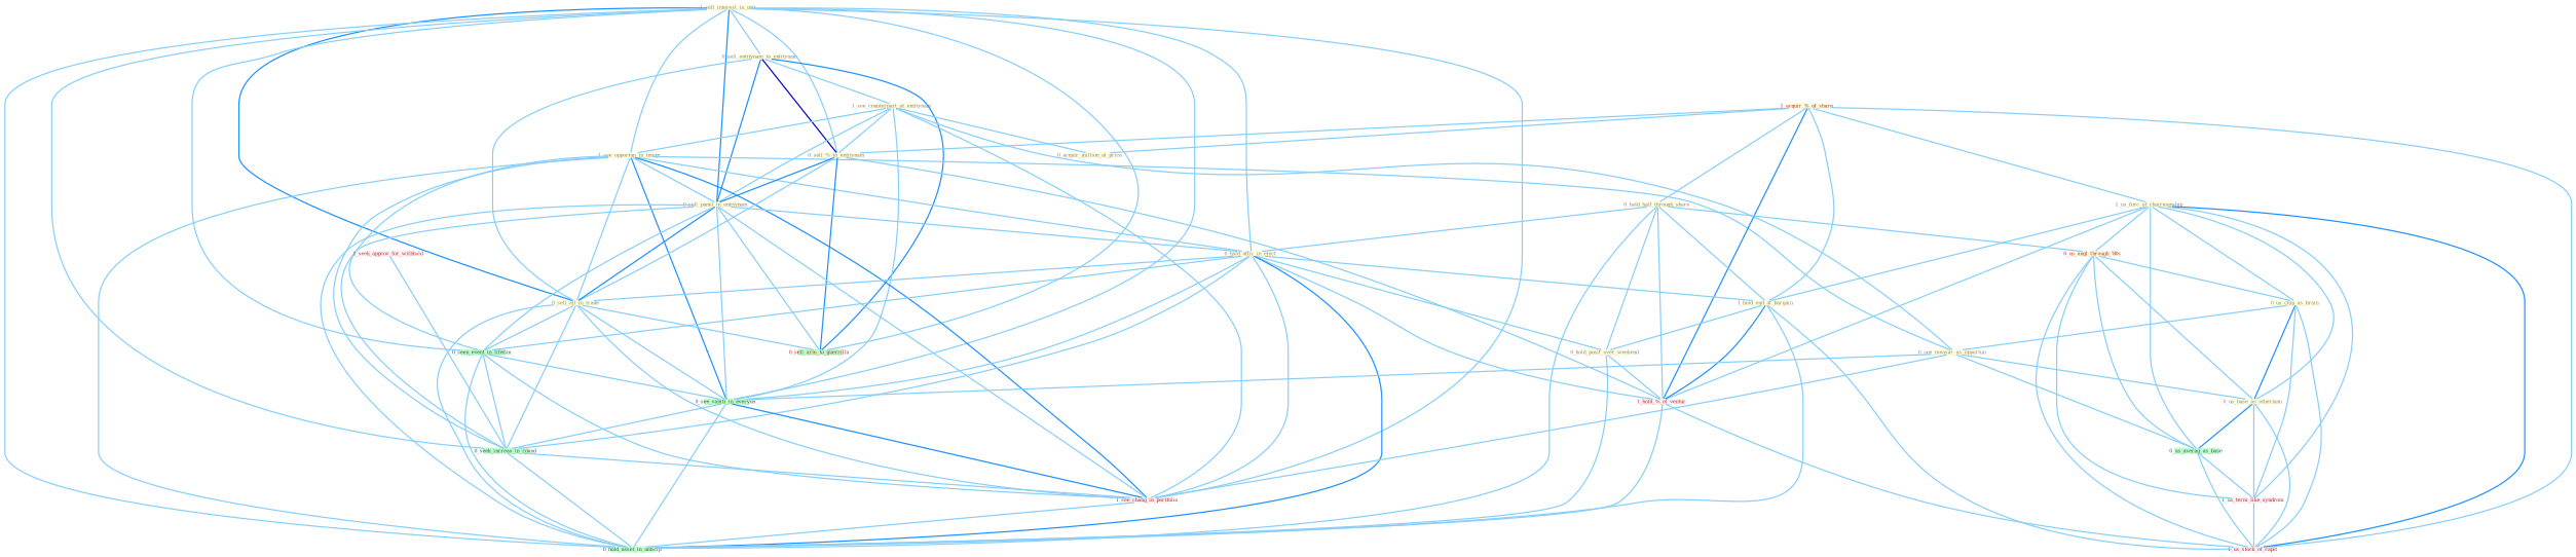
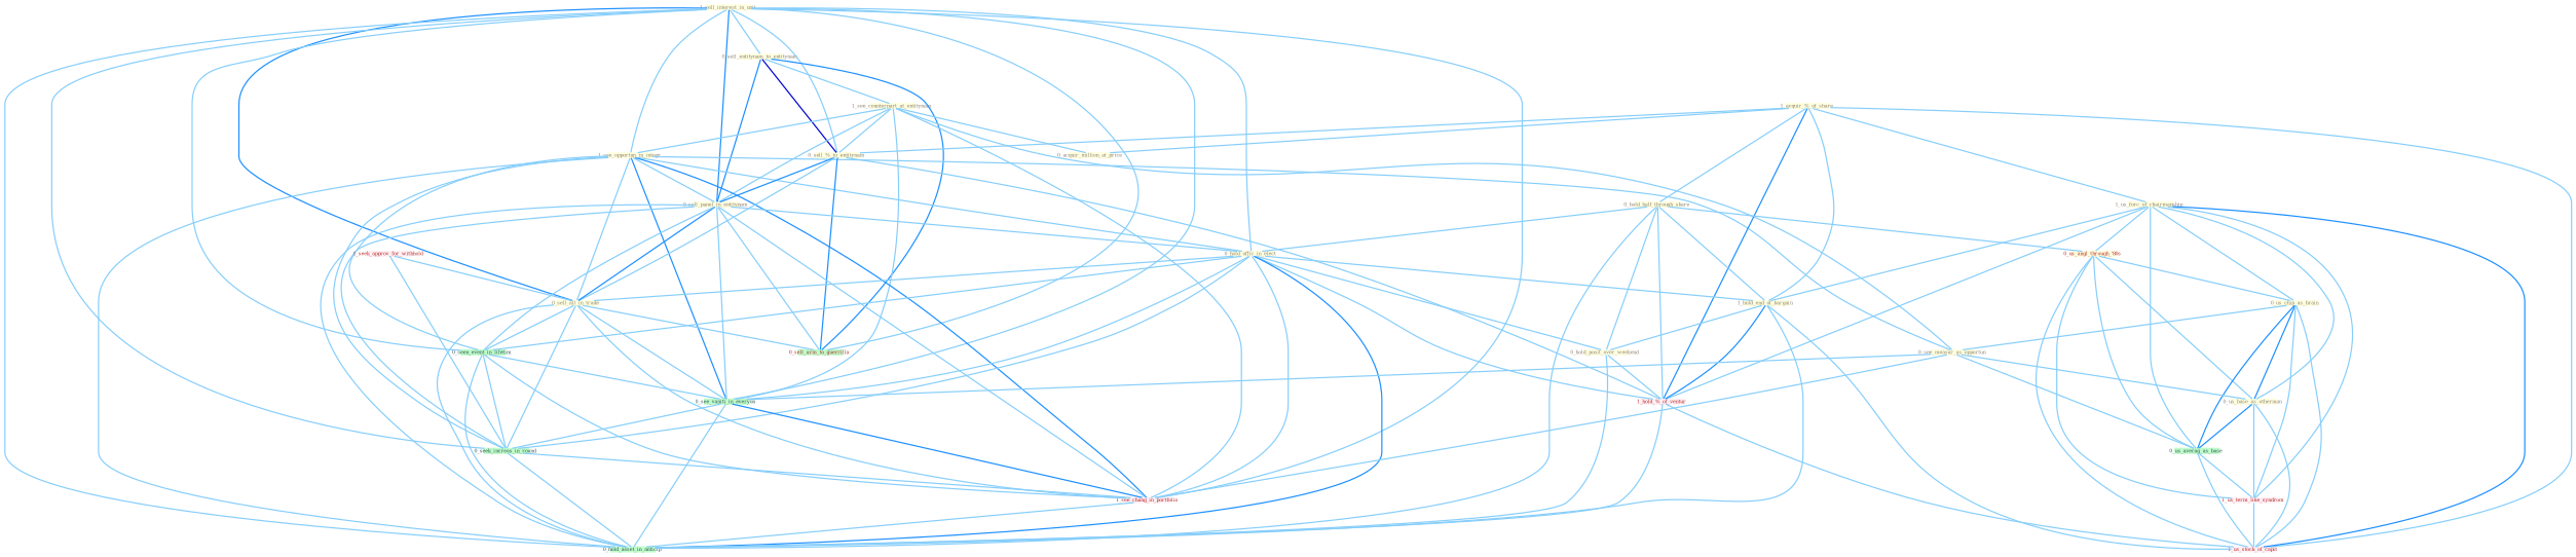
  graph {
    node [color="#ffffe0" fixedsize=true fontcolor="#8b7d6b" fontsize=4 shape=polygon style=filled]
    edge [color="#87cefa" w=1]
    "1_sell_interest_in_unit " [height=.06 width=.5]
    "0_sell_entitynam_to_entitynam " [height=.06 width=.5]
    "1_see_counterpart_at_entitynam " [height=.06 width=.5]
    "1_see_opportun_in_integr " [height=.06 width=.5]
-   "1_acquir_%_of_share " [fontcolor="#b22222" height=.06 width=.5]
+   "1_acquir_%_of_share " [height=.06 width=.5]
    "1_us_forc_of_chairmanship " [height=.06 width=.5]
    "0_sell_%_to_entitynam " [height=.06 width=.5]
    "0_hold_half_through_share " [height=.06 width=.5]
    "0_sell_panel_in_entitynam " [height=.06 width=.5]
    "0_us_angl_through_'80s " [fontcolor="#b22222" height=.06 width=.5]
    "0_us_chip_as_brain " [height=.06 width=.5]
    "0_hold_offic_in_elect " [height=.06 width=.5]
    "0_acquir_million_at_price " [height=.06 width=.5]
    "0_sell_all_in_trade " [height=.06 width=.5]
    "1_hold_end_of_bargain " [height=.06 width=.5]
    "0_see_measur_as_opportun " [height=.06 width=.5]
    "0_us_base_as_othernum " [height=.06 width=.5]
    "0_hold_posit_over_weekend " [height=.06 width=.5]
    "1_us_term_like_syndrom " [color="#fff0f5" fontcolor="#b22222" height=.06 width=.5]
    "1_seek_approv_for_withhold " [color="#fff0f5" fontcolor="#b22222" height=.06 width=.5]
    "1_hold_%_of_ventur " [color="#fff0f5" fontcolor="#b22222" height=.06 width=.5]
    "1_us_stock_of_capit " [color="#fff0f5" fontcolor="#b22222" height=.06 width=.5]
    "1_see_chang_in_portfolio " [color="#fff0f5" fontcolor="#b22222" height=.06 width=.5]
    "0_seen_event_in_lifetim " [color="#BDFCC9" fontcolor="#2f4f4f" height=.06 width=.5]
    "0_see_vaniti_in_everyon " [color="#BDFCC9" fontcolor="#2f4f4f" height=.06 width=.5]
    "0_sell_arm_to_guerrilla " [color="#BDFCC9" fontcolor="#b22222" height=.06 width=.5]
    "0_seek_increas_in_round " [color="#BDFCC9" fontcolor="#2f4f4f" height=.06 width=.5]
    "0_hold_asset_in_anticip " [color="#BDFCC9" fontcolor="#2f4f4f" height=.06 width=.5]
    "0_us_averag_as_base " [color="#BDFCC9" fontcolor="#2f4f4f" height=.06 width=.5]
    subgraph sub_1 {
      "1_sell_interest_in_unit "
      "0_sell_entitynam_to_entitynam "
      "1_see_counterpart_at_entitynam "
      "1_see_opportun_in_integr "
      "1_acquir_%_of_share "
      "1_us_forc_of_chairmanship "
      "0_sell_%_to_entitynam "
      "0_hold_half_through_share "
      "0_sell_panel_in_entitynam "
      "0_us_angl_through_'80s "
      "0_us_chip_as_brain "
      "0_hold_offic_in_elect "
      "0_acquir_million_at_price "
      "0_sell_all_in_trade "
      "1_hold_end_of_bargain "
      "0_see_measur_as_opportun "
      "0_us_base_as_othernum "
      "0_hold_posit_over_weekend "
    }
    subgraph sub_2 {
      "1_us_term_like_syndrom "
      "1_seek_approv_for_withhold "
      "1_hold_%_of_ventur "
      "1_us_stock_of_capit "
      "1_see_chang_in_portfolio "
    }
    "1_sell_interest_in_unit " -- "0_sell_entitynam_to_entitynam "
    "1_sell_interest_in_unit " -- "1_see_opportun_in_integr "
    "1_sell_interest_in_unit " -- "0_sell_%_to_entitynam "
    "1_sell_interest_in_unit " -- "0_sell_panel_in_entitynam " [color="#1e90ff" w=2]
    "1_sell_interest_in_unit " -- "0_hold_offic_in_elect "
    "1_sell_interest_in_unit " -- "0_sell_all_in_trade " [color="#1e90ff" w=2]
    "1_sell_interest_in_unit " -- "1_see_chang_in_portfolio "
    "1_sell_interest_in_unit " -- "0_seen_event_in_lifetim "
    "1_sell_interest_in_unit " -- "0_see_vaniti_in_everyon "
    "1_sell_interest_in_unit " -- "0_sell_arm_to_guerrilla "
    "1_sell_interest_in_unit " -- "0_seek_increas_in_round "
    "1_sell_interest_in_unit " -- "0_hold_asset_in_anticip "
    "0_sell_entitynam_to_entitynam " -- "1_see_counterpart_at_entitynam "
    "0_sell_entitynam_to_entitynam " -- "0_sell_%_to_entitynam " [color="#0000cd" w=3]
    "0_sell_entitynam_to_entitynam " -- "0_sell_panel_in_entitynam " [color="#1e90ff" w=2]
-   "0_sell_entitynam_to_entitynam " -- "0_sell_all_in_trade "
+   "1_seek_approv_for_withhold " -- "0_sell_all_in_trade "
    "0_sell_entitynam_to_entitynam " -- "0_sell_arm_to_guerrilla " [color="#1e90ff" w=2]
    "1_see_counterpart_at_entitynam " -- "1_see_opportun_in_integr "
    "1_see_counterpart_at_entitynam " -- "0_sell_%_to_entitynam "
    "1_see_counterpart_at_entitynam " -- "0_sell_panel_in_entitynam "
    "1_see_counterpart_at_entitynam " -- "0_acquir_million_at_price "
    "1_see_counterpart_at_entitynam " -- "0_see_measur_as_opportun "
    "1_see_counterpart_at_entitynam " -- "1_see_chang_in_portfolio "
    "1_see_counterpart_at_entitynam " -- "0_see_vaniti_in_everyon "
    "1_see_opportun_in_integr " -- "0_sell_panel_in_entitynam "
    "1_see_opportun_in_integr " -- "0_hold_offic_in_elect "
    "1_see_opportun_in_integr " -- "0_sell_all_in_trade "
    "1_see_opportun_in_integr " -- "0_see_measur_as_opportun "
    "1_see_opportun_in_integr " -- "1_see_chang_in_portfolio " [color="#1e90ff" w=2]
    "1_see_opportun_in_integr " -- "0_seen_event_in_lifetim "
    "1_see_opportun_in_integr " -- "0_see_vaniti_in_everyon " [color="#1e90ff" w=2]
    "1_see_opportun_in_integr " -- "0_seek_increas_in_round "
    "1_see_opportun_in_integr " -- "0_hold_asset_in_anticip "
    "1_acquir_%_of_share " -- "1_us_forc_of_chairmanship "
    "1_acquir_%_of_share " -- "0_sell_%_to_entitynam "
    "1_acquir_%_of_share " -- "0_hold_half_through_share "
    "1_acquir_%_of_share " -- "0_acquir_million_at_price "
    "1_acquir_%_of_share " -- "1_hold_end_of_bargain "
    "1_acquir_%_of_share " -- "1_hold_%_of_ventur " [color="#1e90ff" w=2]
    "1_acquir_%_of_share " -- "1_us_stock_of_capit "
    "1_us_forc_of_chairmanship " -- "0_us_angl_through_'80s "
    "1_us_forc_of_chairmanship " -- "0_us_chip_as_brain "
    "1_us_forc_of_chairmanship " -- "1_hold_end_of_bargain "
    "1_us_forc_of_chairmanship " -- "0_us_base_as_othernum "
    "1_us_forc_of_chairmanship " -- "1_us_term_like_syndrom "
    "1_us_forc_of_chairmanship " -- "1_hold_%_of_ventur "
    "1_us_forc_of_chairmanship " -- "1_us_stock_of_capit " [color="#1e90ff" w=2]
    "1_us_forc_of_chairmanship " -- "0_us_averag_as_base "
    "0_sell_%_to_entitynam " -- "0_sell_panel_in_entitynam " [color="#1e90ff" w=2]
    "0_sell_%_to_entitynam " -- "0_sell_all_in_trade "
    "0_sell_%_to_entitynam " -- "1_hold_%_of_ventur "
    "0_sell_%_to_entitynam " -- "0_sell_arm_to_guerrilla " [color="#1e90ff" w=2]
    "0_hold_half_through_share " -- "0_us_angl_through_'80s "
    "0_hold_half_through_share " -- "0_hold_offic_in_elect "
    "0_hold_half_through_share " -- "1_hold_end_of_bargain "
    "0_hold_half_through_share " -- "0_hold_posit_over_weekend "
    "0_hold_half_through_share " -- "1_hold_%_of_ventur "
    "0_hold_half_through_share " -- "0_hold_asset_in_anticip "
    "0_sell_panel_in_entitynam " -- "0_hold_offic_in_elect "
    "0_sell_panel_in_entitynam " -- "0_sell_all_in_trade " [color="#1e90ff" w=2]
    "0_sell_panel_in_entitynam " -- "1_see_chang_in_portfolio "
    "0_sell_panel_in_entitynam " -- "0_seen_event_in_lifetim "
    "0_sell_panel_in_entitynam " -- "0_see_vaniti_in_everyon "
    "0_sell_panel_in_entitynam " -- "0_sell_arm_to_guerrilla "
    "0_sell_panel_in_entitynam " -- "0_seek_increas_in_round "
    "0_sell_panel_in_entitynam " -- "0_hold_asset_in_anticip "
    "0_us_angl_through_'80s " -- "0_us_chip_as_brain "
    "0_us_angl_through_'80s " -- "0_us_base_as_othernum "
    "0_us_angl_through_'80s " -- "1_us_term_like_syndrom "
    "0_us_angl_through_'80s " -- "1_us_stock_of_capit "
    "0_us_angl_through_'80s " -- "0_us_averag_as_base "
    "0_us_chip_as_brain " -- "0_see_measur_as_opportun "
    "0_us_chip_as_brain " -- "0_us_base_as_othernum " [color="#1e90ff" w=2]
    "0_us_chip_as_brain " -- "1_us_term_like_syndrom "
    "0_us_chip_as_brain " -- "1_us_stock_of_capit "
+   "0_us_chip_as_brain " -- "0_us_averag_as_base " [color="#1e90ff" w=2]
    "0_hold_offic_in_elect " -- "0_sell_all_in_trade "
    "0_hold_offic_in_elect " -- "1_hold_end_of_bargain "
    "0_hold_offic_in_elect " -- "0_hold_posit_over_weekend "
    "0_hold_offic_in_elect " -- "1_hold_%_of_ventur "
    "0_hold_offic_in_elect " -- "1_see_chang_in_portfolio "
    "0_hold_offic_in_elect " -- "0_seen_event_in_lifetim "
    "0_hold_offic_in_elect " -- "0_see_vaniti_in_everyon "
    "0_hold_offic_in_elect " -- "0_seek_increas_in_round "
    "0_hold_offic_in_elect " -- "0_hold_asset_in_anticip " [color="#1e90ff" w=2]
    "0_sell_all_in_trade " -- "1_see_chang_in_portfolio "
    "0_sell_all_in_trade " -- "0_seen_event_in_lifetim "
    "0_sell_all_in_trade " -- "0_see_vaniti_in_everyon "
    "0_sell_all_in_trade " -- "0_sell_arm_to_guerrilla "
    "0_sell_all_in_trade " -- "0_seek_increas_in_round "
    "0_sell_all_in_trade " -- "0_hold_asset_in_anticip "
    "1_hold_end_of_bargain " -- "0_hold_posit_over_weekend "
    "1_hold_end_of_bargain " -- "1_hold_%_of_ventur " [color="#1e90ff" w=2]
    "1_hold_end_of_bargain " -- "1_us_stock_of_capit "
    "1_hold_end_of_bargain " -- "0_hold_asset_in_anticip "
    "0_see_measur_as_opportun " -- "0_us_base_as_othernum "
    "0_see_measur_as_opportun " -- "1_see_chang_in_portfolio "
    "0_see_measur_as_opportun " -- "0_see_vaniti_in_everyon "
    "0_see_measur_as_opportun " -- "0_us_averag_as_base "
    "0_us_base_as_othernum " -- "1_us_term_like_syndrom "
    "0_us_base_as_othernum " -- "1_us_stock_of_capit "
    "0_us_base_as_othernum " -- "0_us_averag_as_base " [color="#1e90ff" w=2]
    "0_hold_posit_over_weekend " -- "1_hold_%_of_ventur "
    "0_hold_posit_over_weekend " -- "0_hold_asset_in_anticip "
    "1_us_term_like_syndrom " -- "1_us_stock_of_capit "
    "1_seek_approv_for_withhold " -- "0_seek_increas_in_round "
    "1_hold_%_of_ventur " -- "1_us_stock_of_capit "
    "1_hold_%_of_ventur " -- "0_hold_asset_in_anticip "
    "1_see_chang_in_portfolio " -- "0_hold_asset_in_anticip "
    "0_seen_event_in_lifetim " -- "1_see_chang_in_portfolio "
    "0_seen_event_in_lifetim " -- "0_see_vaniti_in_everyon "
    "0_seen_event_in_lifetim " -- "0_seek_increas_in_round "
    "0_seen_event_in_lifetim " -- "0_hold_asset_in_anticip "
    "0_see_vaniti_in_everyon " -- "1_see_chang_in_portfolio " [color="#1e90ff" w=2]
    "0_see_vaniti_in_everyon " -- "0_seek_increas_in_round "
    "0_see_vaniti_in_everyon " -- "0_hold_asset_in_anticip "
    "0_seek_increas_in_round " -- "1_see_chang_in_portfolio "
    "0_seek_increas_in_round " -- "0_hold_asset_in_anticip "
    "0_us_averag_as_base " -- "1_us_term_like_syndrom "
    "0_us_averag_as_base " -- "1_us_stock_of_capit "
  }
